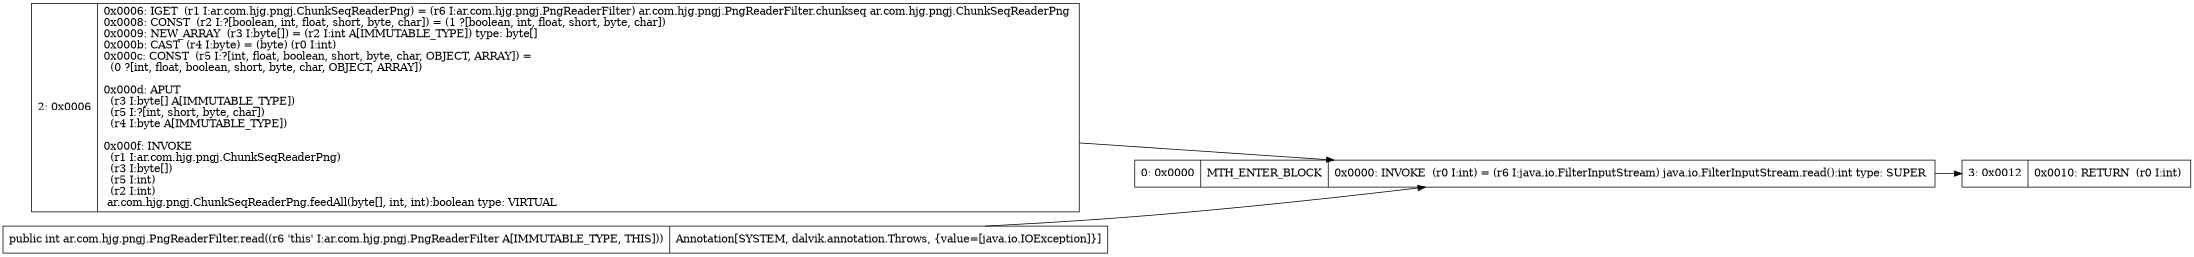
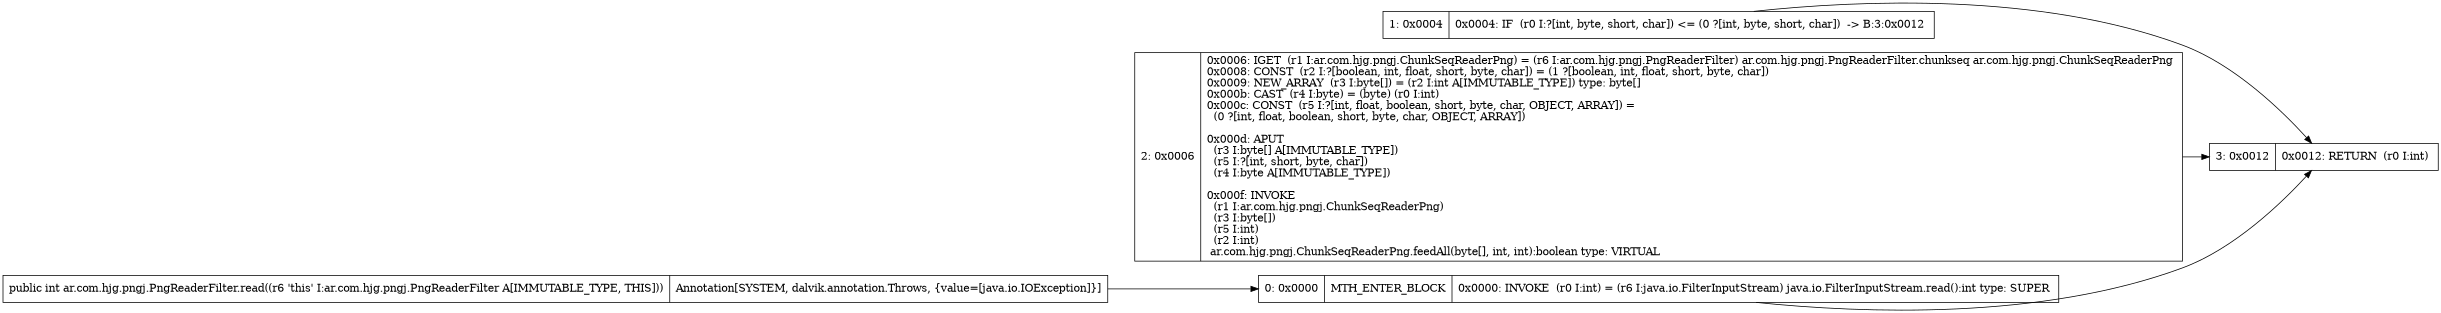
  digraph {
    rankdir=LR
    node [shape=record]
    n1 [label="{0\:\ 0x0000|MTH_ENTER_BLOCK\l|0x0000: INVOKE  (r0 I:int) = (r6 I:java.io.FilterInputStream) java.io.FilterInputStream.read():int type: SUPER \l}"]
-   n2 [label="{3\:\ 0x0012|0x0010: RETURN  (r0 I:int) \l}"]
+   n2 [label="{3\:\ 0x0012|0x0012: RETURN  (r0 I:int) \l}"]
+   n3 [label="{1\:\ 0x0004|0x0004: IF  (r0 I:?[int, byte, short, char]) \<= (0 ?[int, byte, short, char])  \-\> B:3:0x0012 \l}"]
    n4 [label="{2\:\ 0x0006|0x0006: IGET  (r1 I:ar.com.hjg.pngj.ChunkSeqReaderPng) = (r6 I:ar.com.hjg.pngj.PngReaderFilter) ar.com.hjg.pngj.PngReaderFilter.chunkseq ar.com.hjg.pngj.ChunkSeqReaderPng \l0x0008: CONST  (r2 I:?[boolean, int, float, short, byte, char]) = (1 ?[boolean, int, float, short, byte, char]) \l0x0009: NEW_ARRAY  (r3 I:byte[]) = (r2 I:int A[IMMUTABLE_TYPE]) type: byte[] \l0x000b: CAST  (r4 I:byte) = (byte) (r0 I:int) \l0x000c: CONST  (r5 I:?[int, float, boolean, short, byte, char, OBJECT, ARRAY]) = \l  (0 ?[int, float, boolean, short, byte, char, OBJECT, ARRAY])\l \l0x000d: APUT  \l  (r3 I:byte[] A[IMMUTABLE_TYPE])\l  (r5 I:?[int, short, byte, char])\l  (r4 I:byte A[IMMUTABLE_TYPE])\l \l0x000f: INVOKE  \l  (r1 I:ar.com.hjg.pngj.ChunkSeqReaderPng)\l  (r3 I:byte[])\l  (r5 I:int)\l  (r2 I:int)\l ar.com.hjg.pngj.ChunkSeqReaderPng.feedAll(byte[], int, int):boolean type: VIRTUAL \l}"]
    n5 [label="{public int ar.com.hjg.pngj.PngReaderFilter.read((r6 'this' I:ar.com.hjg.pngj.PngReaderFilter A[IMMUTABLE_TYPE, THIS]))  | Annotation[SYSTEM, dalvik.annotation.Throws, \{value=[java.io.IOException]\}]\l}"]
    n1 -> n2
-   n4 -> n1
+   n3 -> n2
+   n4 -> n2
    n5 -> n1
  }
